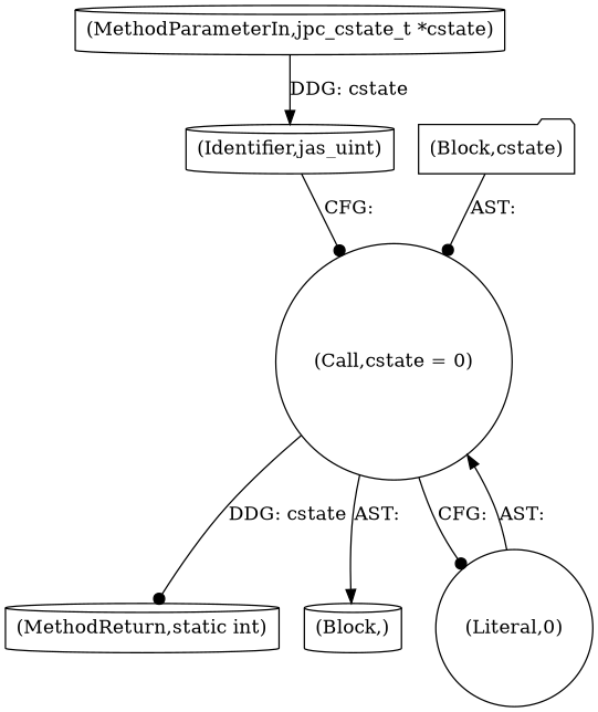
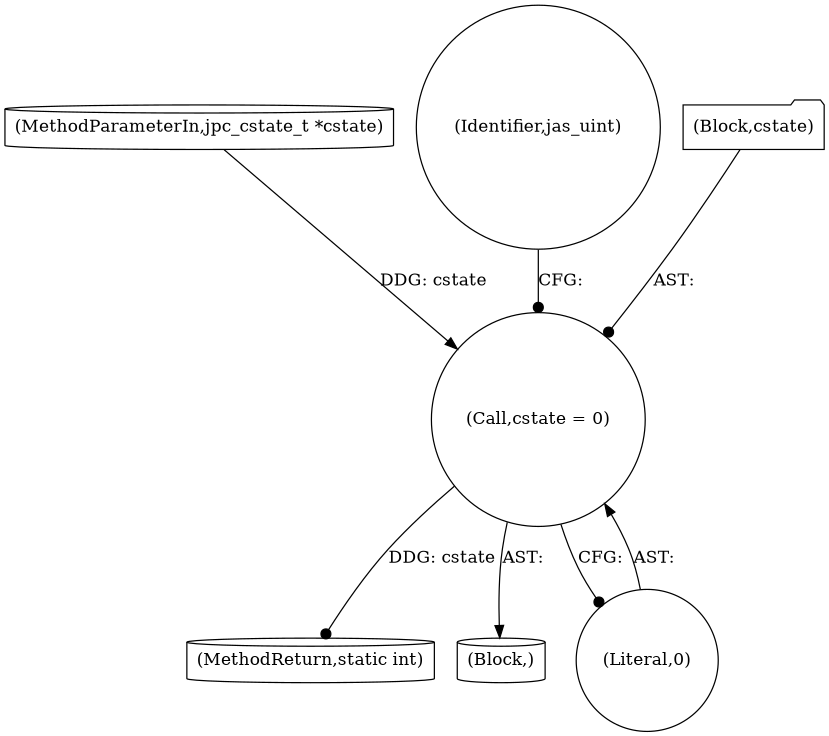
  digraph {
    node [shape=cylinder]
    edge [arrowhead=dot]
    n1 [label="(MethodParameterIn,jpc_cstate_t *cstate)"]
    n2 [label="(Call,cstate = 0)" shape=circle]
    n3 [label="(MethodReturn,static int)"]
    n4 [label="(Block,)"]
    n5 [label="(Literal,0)" shape=circle]
-   n6 [label="(Identifier,jas_uint)"]
+   n6 [label="(Identifier,jas_uint)" shape=circle]
    n7 [label="(Block,cstate)" shape=folder]
-   n1 -> n6 [arrowhead=normal label="DDG: cstate"]
+   n1 -> n2 [arrowhead=normal label="DDG: cstate"]
    n2 -> n3 [label="DDG: cstate"]
    n2 -> n4 [arrowhead=normal label="AST: "]
    n2 -> n5 [label="CFG: "]
    n5 -> n2 [arrowhead=normal label="AST: "]
    n6 -> n2 [label="CFG: "]
    n7 -> n2 [label="AST: "]
  }
